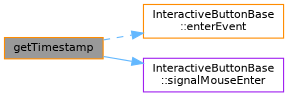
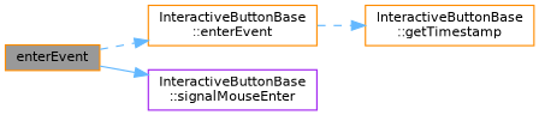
  digraph {
    rankdir=LR
    node [color=darkorange fillcolor=white fontname=Helvetica fontsize=10 shape=box style=filled]
    edge [color=steelblue1 fontname=Helvetica fontsize=10 labelfontname=Helvetica labelfontsize=10 style=dashed]
-   n1 [fillcolor=grey60 fontcolor=black height=0.2 label=getTimestamp width=0.4]
+   n1 [fillcolor=grey60 fontcolor=black height=0.2 label=enterEvent width=0.4]
    n2 [height=0.2 label="InteractiveButtonBase\l::enterEvent" width=0.4]
    n3 [color=purple height=0.2 label="InteractiveButtonBase\l::signalMouseEnter" width=0.4]
+   n4 [height=0.2 label="InteractiveButtonBase\l::getTimestamp" width=0.4]
    n1 -> n2
    n1 -> n3 [style=solid]
+   n2 -> n4
  }
